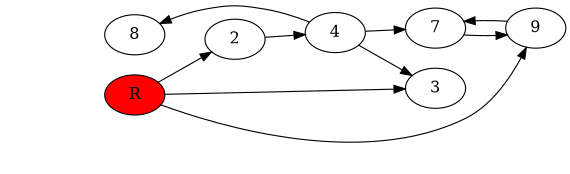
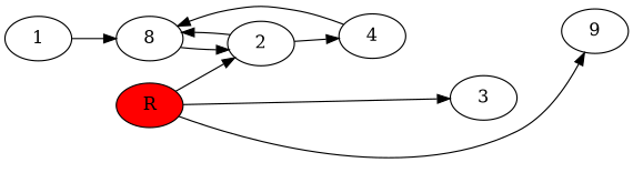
  digraph {
    rankdir=LR
+   1
    8
    2
    4
    3
-   7
    n7 [label=9]
    R [fillcolor="#ff0000" style=filled]
+   1 -> 8
+   8 -> 2
+   2 -> 8
    2 -> 4
    4 -> 8
-   4 -> 3
-   4 -> 7
-   7 -> n7
-   n7 -> 7
    R -> 2
    R -> 3
    R -> n7
  }
